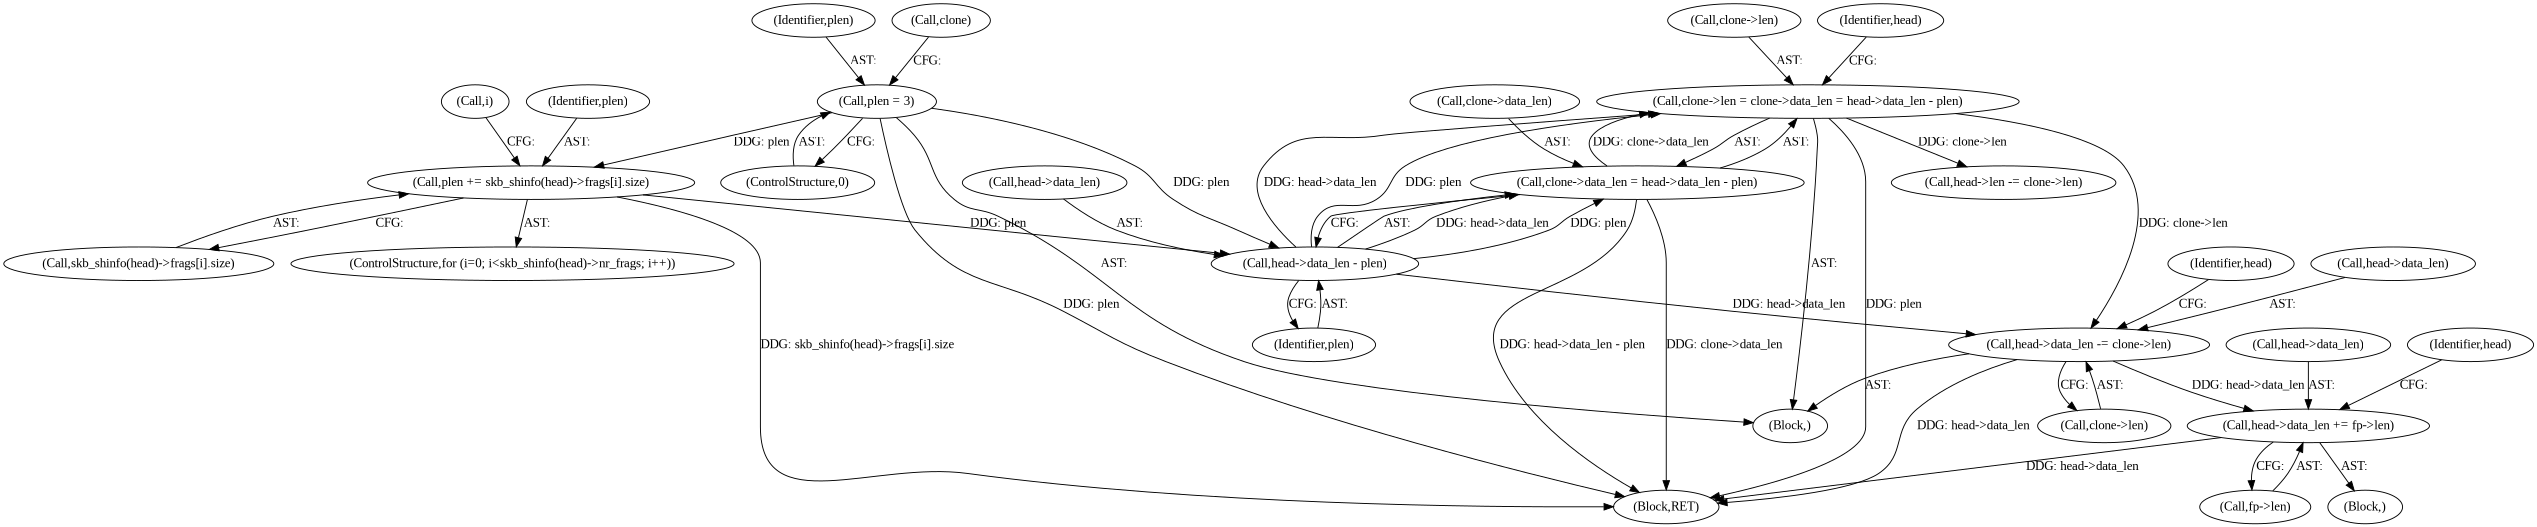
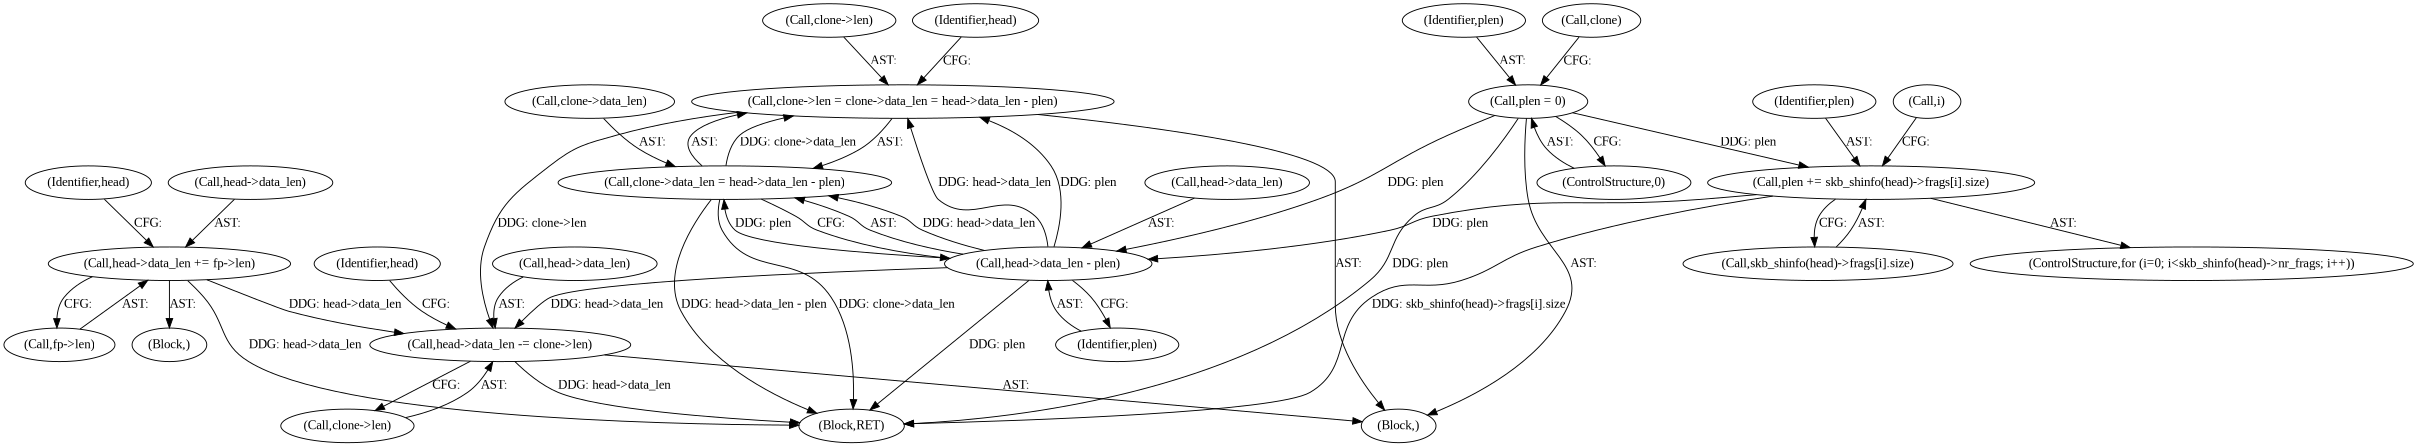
  digraph {
    fontname="Liberation Serif"
    node [fontname="Liberation Serif"]
    edge [fontname="Liberation Serif"]
    n1 [label="(Call,head->data_len += fp->len)"]
    n2 [label="(Call,fp->len)"]
    n3 [label="(Block,RET)"]
    n4 [label="(Block,)"]
    n5 [label="(Call,head->data_len -= clone->len)"]
    n6 [label="(Block,)"]
    n7 [label="(Call,clone->len)"]
    n8 [label="(Call,clone->len = clone->data_len = head->data_len - plen)"]
    n9 [label="(Call,clone->data_len = head->data_len - plen)"]
-   n10 [label="(Call,head->len -= clone->len)"]
    n11 [label="(Call,head->data_len - plen)"]
    n12 [label="(Identifier,plen)"]
-   n13 [label="(Call,plen = 3)"]
+   n13 [label="(Call,plen = 0)"]
    n14 [label="(Call,plen += skb_shinfo(head)->frags[i].size)"]
    n15 [label="(ControlStructure,0)"]
    n16 [label="(ControlStructure,for (i=0; i<skb_shinfo(head)->nr_frags; i++))"]
    n17 [label="(Call,skb_shinfo(head)->frags[i].size)"]
    n18 [label="(Call,head->data_len)"]
    n19 [label="(Call,i)"]
    n20 [label="(Identifier,plen)"]
    n21 [label="(Identifier,head)"]
    n22 [label="(Call,clone->data_len)"]
    n23 [label="(Identifier,plen)"]
    n24 [label="(Call,clone->len)"]
    n25 [label="(Call,head->data_len)"]
    n26 [label="(Identifier,head)"]
    n27 [label="(Call,head->data_len)"]
    n28 [label="(Call,clone)"]
    n29 [label="(Identifier,head)"]
    n1 -> n2 [label="CFG: "]
    n1 -> n3 [label="DDG: head->data_len"]
    n1 -> n4 [label="AST: "]
    n2 -> n1 [label="AST: "]
-   n5 -> n1 [label="DDG: head->data_len"]
+   n1 -> n5 [label="DDG: head->data_len"]
    n5 -> n3 [label="DDG: head->data_len"]
    n5 -> n6 [label="AST: "]
    n5 -> n7 [label="CFG: "]
    n7 -> n5 [label="AST: "]
    n8 -> n5 [label="DDG: clone->len"]
    n8 -> n6 [label="AST: "]
    n8 -> n9 [label="AST: "]
-   n8 -> n10 [label="DDG: clone->len"]
    n9 -> n3 [label="DDG: clone->data_len"]
    n9 -> n3 [label="DDG: head->data_len - plen"]
    n9 -> n8 [label="AST: "]
    n9 -> n8 [label="DDG: clone->data_len"]
    n9 -> n11 [label="CFG: "]
-   n8 -> n3 [label="DDG: plen"]
+   n11 -> n3 [label="DDG: plen"]
    n11 -> n5 [label="DDG: head->data_len"]
    n11 -> n8 [label="DDG: head->data_len"]
    n11 -> n8 [label="DDG: plen"]
    n11 -> n9 [label="AST: "]
    n11 -> n9 [label="DDG: head->data_len"]
    n11 -> n9 [label="DDG: plen"]
    n11 -> n12 [label="CFG: "]
    n12 -> n11 [label="AST: "]
    n13 -> n3 [label="DDG: plen"]
    n13 -> n6 [label="AST: "]
    n13 -> n11 [label="DDG: plen"]
    n13 -> n14 [label="DDG: plen"]
    n13 -> n15 [label="CFG: "]
    n14 -> n3 [label="DDG: skb_shinfo(head)->frags[i].size"]
    n14 -> n11 [label="DDG: plen"]
    n14 -> n16 [label="AST: "]
    n14 -> n17 [label="CFG: "]
    n15 -> n13 [label="AST: "]
    n17 -> n14 [label="AST: "]
    n18 -> n1 [label="AST: "]
    n19 -> n14 [label="CFG: "]
    n20 -> n14 [label="AST: "]
    n21 -> n5 [label="CFG: "]
    n22 -> n9 [label="AST: "]
    n23 -> n13 [label="AST: "]
    n24 -> n8 [label="AST: "]
    n25 -> n11 [label="AST: "]
    n26 -> n1 [label="CFG: "]
    n27 -> n5 [label="AST: "]
    n28 -> n13 [label="CFG: "]
    n29 -> n8 [label="CFG: "]
  }
